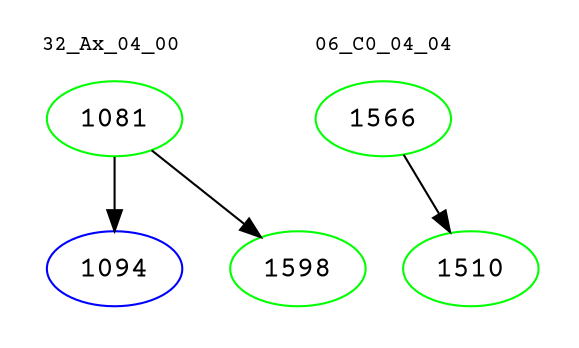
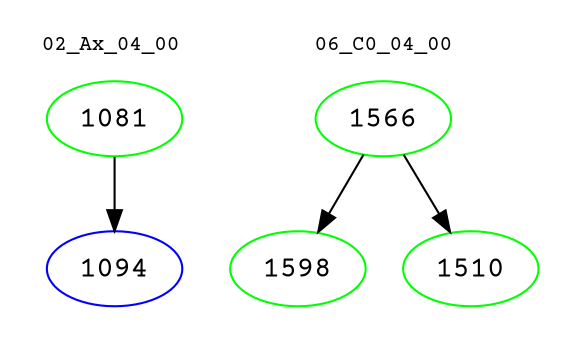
  digraph {
    fontname="Courier Prime"
    node [color=green fontname="Courier Prime"]
    edge [color=black fontname="Courier Prime"]
    n1 [label=1081]
    n2 [color=blue label=1094]
    n3 [label=1566]
    n4 [label=1510]
    n5 [label=1598]
    subgraph cluster_1 {
      color=white
      fontsize=10
-     label="32_Ax_04_00"
+     label="02_Ax_04_00"
      n1
      n2
    }
    subgraph cluster_2 {
      color=white
      fontsize=10
-     label="06_C0_04_04"
+     label="06_C0_04_00"
      n3
      n4
      n5
    }
    n1 -> n2
    n3 -> n4
-   n1 -> n5
+   n3 -> n5
  }
